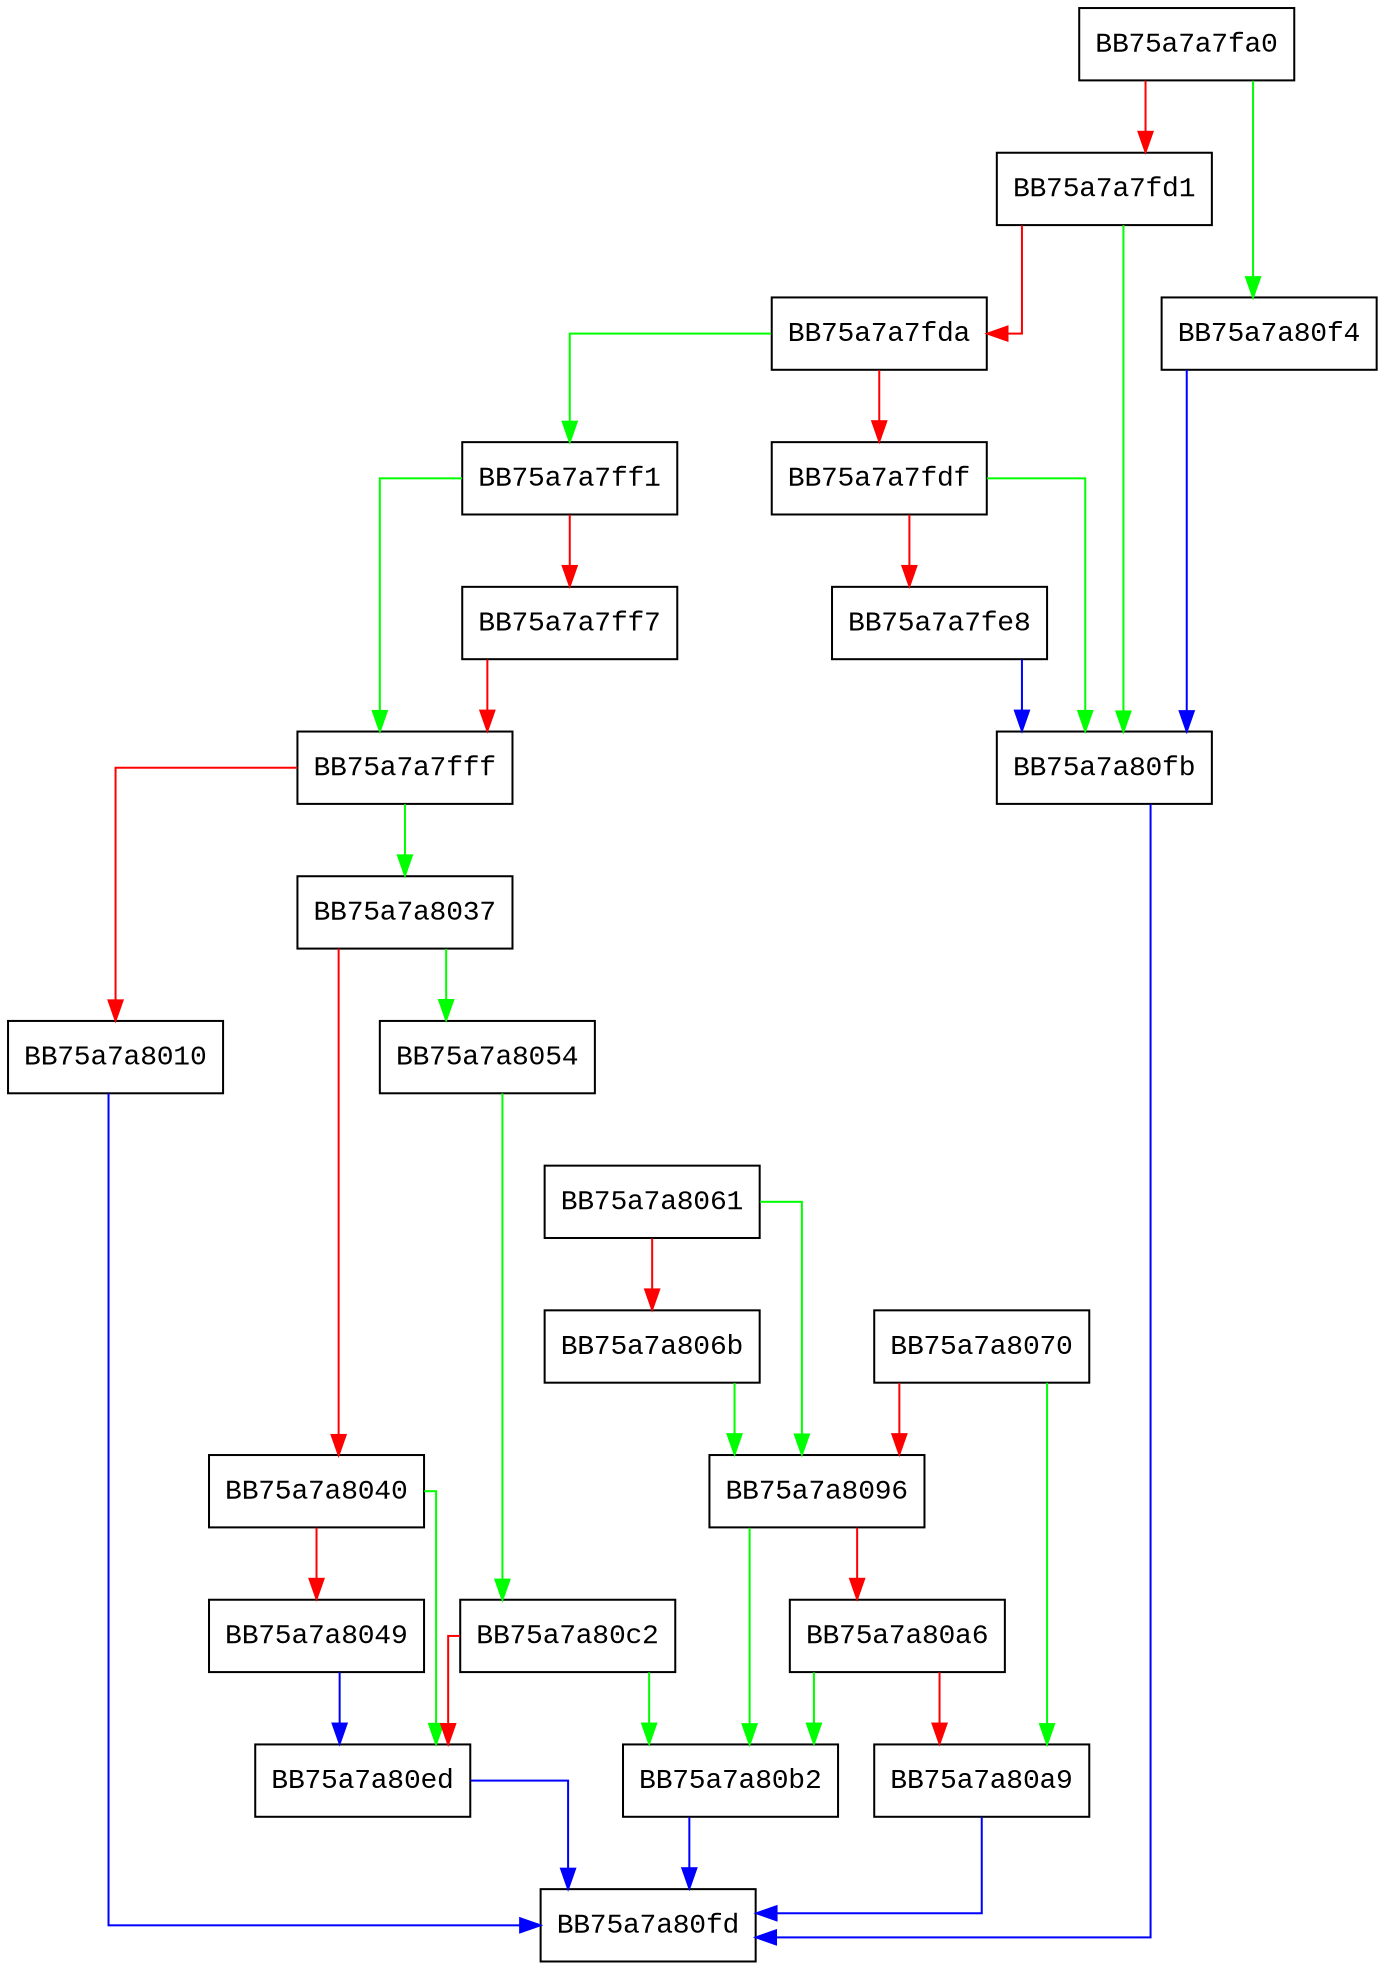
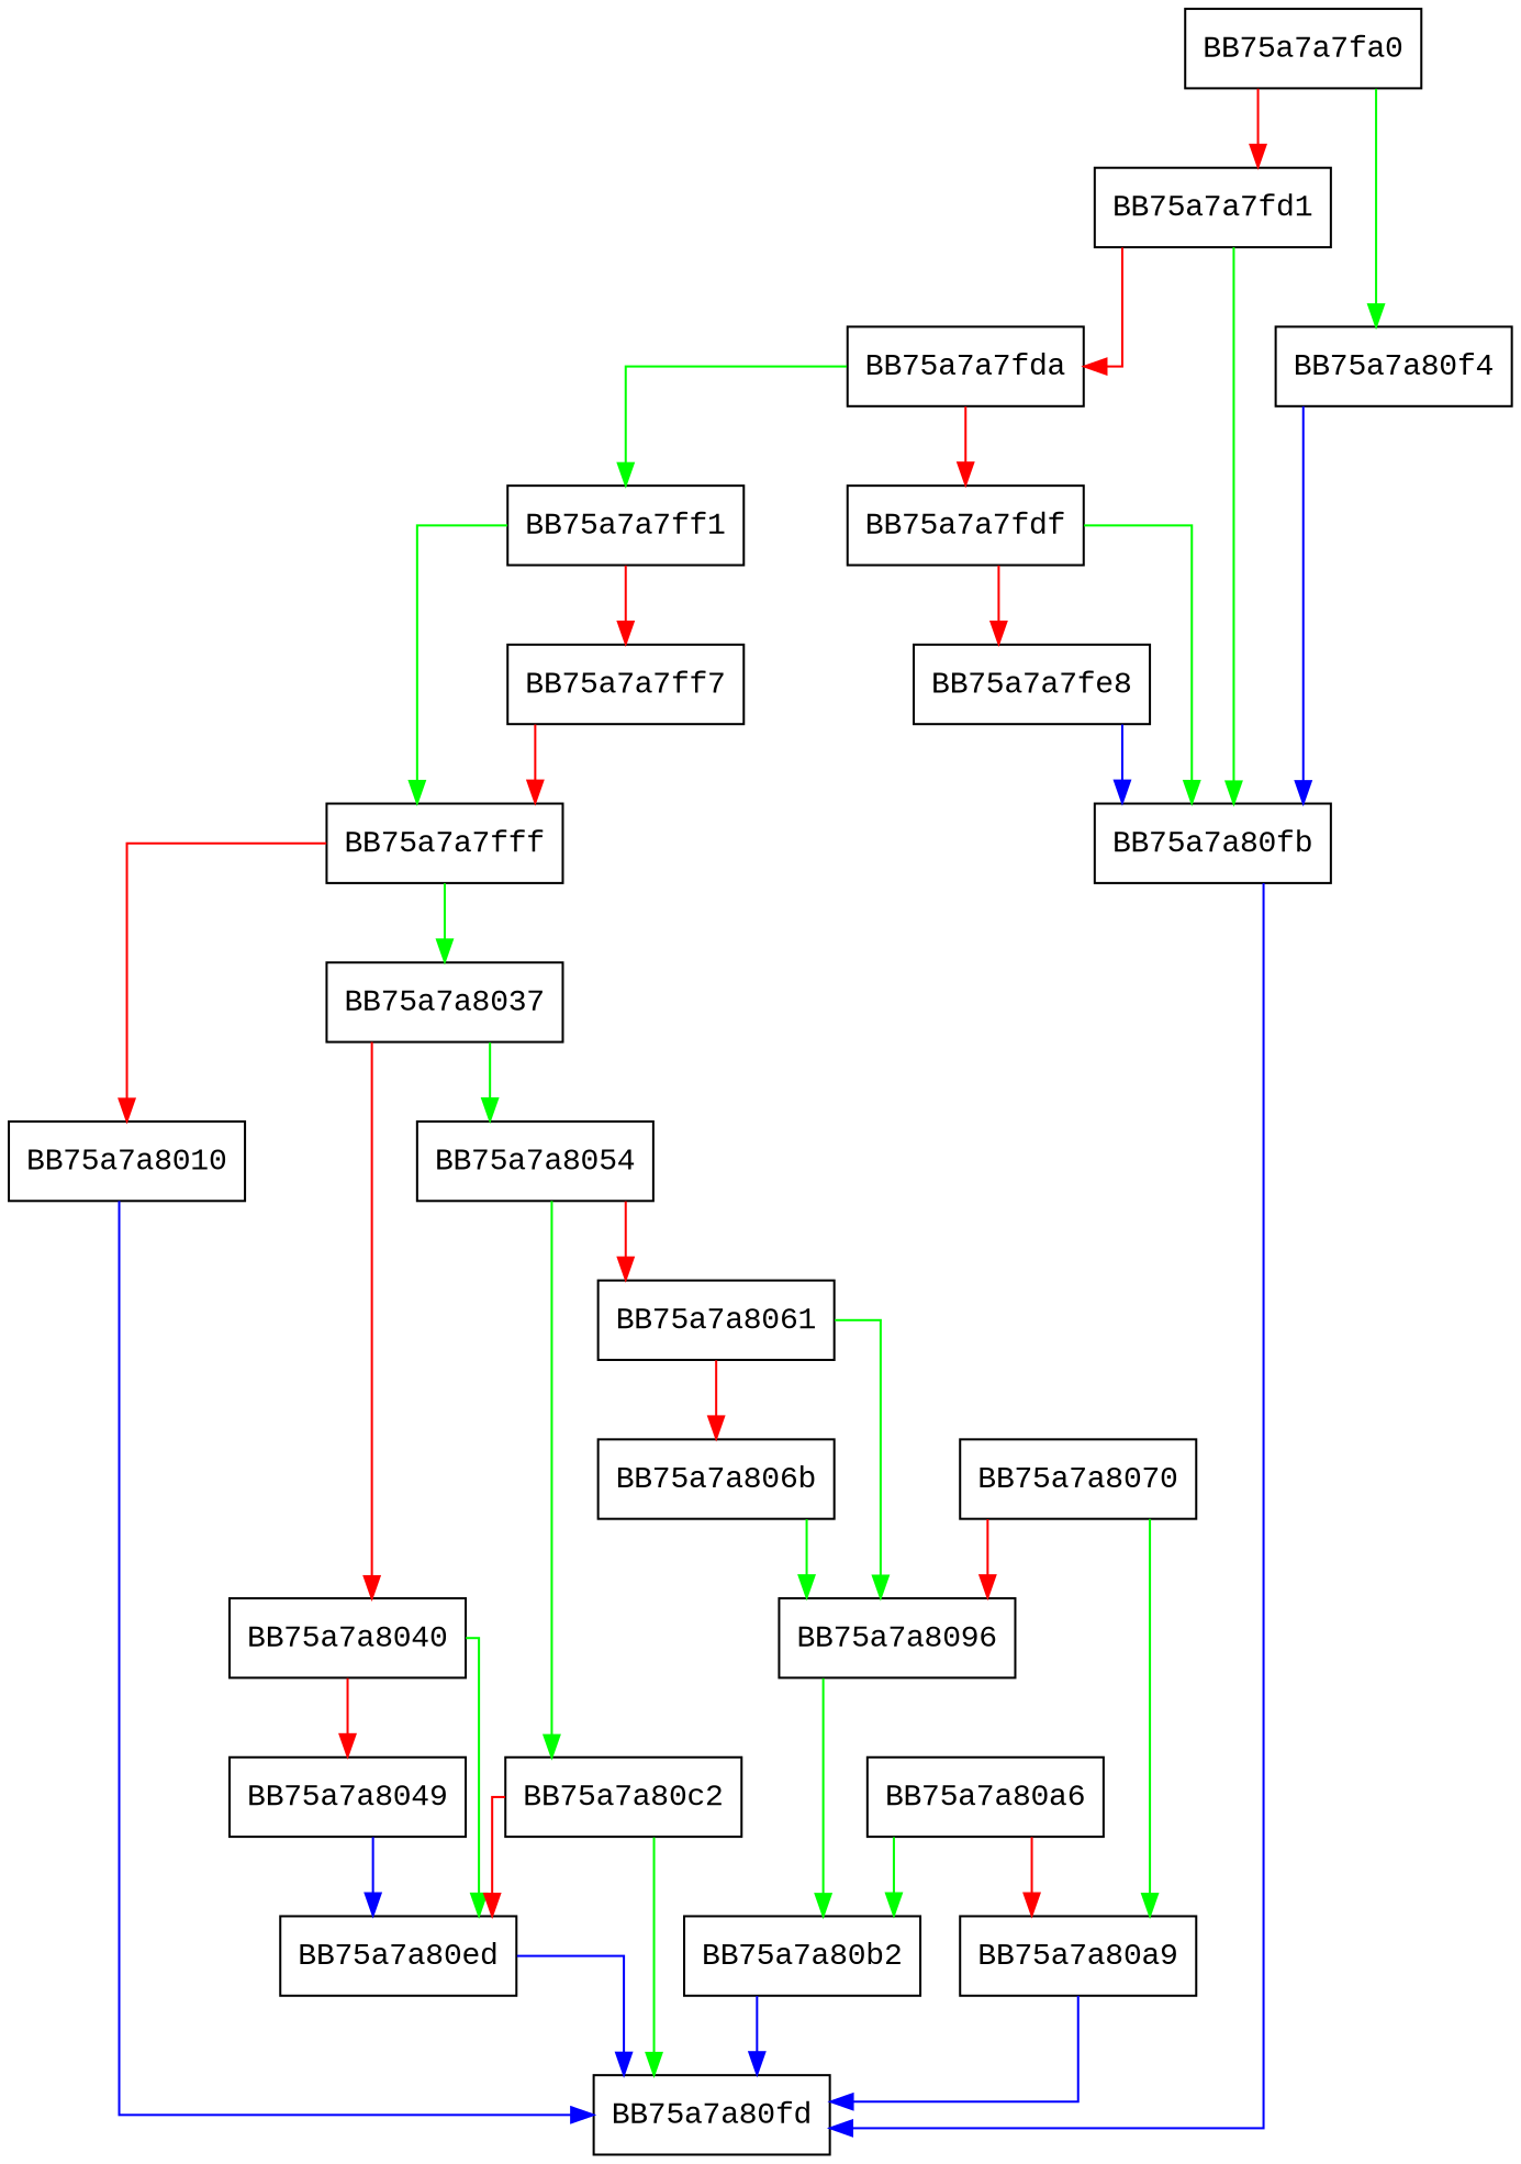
  digraph {
    fontname="Liberation Mono"
    splines=ortho
    node [fontname="Liberation Mono" shape=box]
    edge [color=green fontname="Liberation Mono"]
    BB75a7a7fa0
    BB75a7a80f4
    BB75a7a7fd1
    BB75a7a80fb
    BB75a7a7fda
    BB75a7a80fd
    BB75a7a7ff1
    BB75a7a7fdf
    BB75a7a7fff
    BB75a7a7ff7
    BB75a7a7fe8
    BB75a7a8037
    BB75a7a8010
    BB75a7a8054
    BB75a7a8040
    BB75a7a80c2
    BB75a7a8061
    BB75a7a80ed
    BB75a7a8049
    BB75a7a80b2
    BB75a7a8096
    BB75a7a806b
    n23 [label=BB75a7a80a6]
    BB75a7a80a9
    BB75a7a8070
    BB75a7a7fa0 -> BB75a7a80f4
    BB75a7a7fa0 -> BB75a7a7fd1 [color=red]
    BB75a7a80f4 -> BB75a7a80fb [color=blue]
    BB75a7a7fd1 -> BB75a7a80fb
    BB75a7a7fd1 -> BB75a7a7fda [color=red]
    BB75a7a80fb -> BB75a7a80fd [color=blue]
    BB75a7a7fda -> BB75a7a7ff1
    BB75a7a7fda -> BB75a7a7fdf [color=red]
    BB75a7a7ff1 -> BB75a7a7fff
    BB75a7a7ff1 -> BB75a7a7ff7 [color=red]
    BB75a7a7fdf -> BB75a7a80fb
    BB75a7a7fdf -> BB75a7a7fe8 [color=red]
    BB75a7a7fff -> BB75a7a8037
    BB75a7a7fff -> BB75a7a8010 [color=red]
    BB75a7a7ff7 -> BB75a7a7fff [color=red]
    BB75a7a7fe8 -> BB75a7a80fb [color=blue]
    BB75a7a8037 -> BB75a7a8054
    BB75a7a8037 -> BB75a7a8040 [color=red]
    BB75a7a8010 -> BB75a7a80fd [color=blue]
    BB75a7a8054 -> BB75a7a80c2
+   BB75a7a8054 -> BB75a7a8061 [color=red]
    BB75a7a8040 -> BB75a7a80ed
    BB75a7a8040 -> BB75a7a8049 [color=red]
    BB75a7a80c2 -> BB75a7a80ed [color=red]
-   BB75a7a80c2 -> BB75a7a80b2
+   BB75a7a80c2 -> BB75a7a80fd
    BB75a7a8061 -> BB75a7a8096
    BB75a7a8061 -> BB75a7a806b [color=red]
    BB75a7a80ed -> BB75a7a80fd [color=blue]
    BB75a7a8049 -> BB75a7a80ed [color=blue]
    BB75a7a80b2 -> BB75a7a80fd [color=blue]
    BB75a7a8096 -> BB75a7a80b2
-   BB75a7a8096 -> n23 [color=red]
    BB75a7a806b -> BB75a7a8096
    n23 -> BB75a7a80b2
    n23 -> BB75a7a80a9 [color=red]
    BB75a7a80a9 -> BB75a7a80fd [color=blue]
    BB75a7a8070 -> BB75a7a8096 [color=red]
    BB75a7a8070 -> BB75a7a80a9
  }
